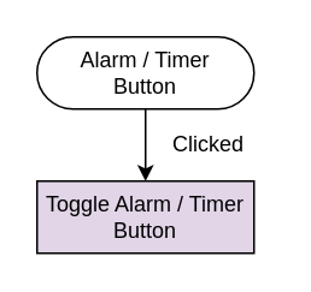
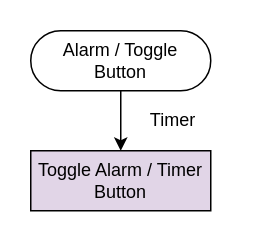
  <mxCell id="0" />
  <mxCell id="1" parent="0" />
  <mxCell id="2" value="Toggle Alarm / Timer&lt;div&gt;Button&lt;/div&gt;" style="html=1;dashed=0;whiteSpace=wrap;fillColor=#e1d5e7;" vertex="1" parent="1"><mxGeometry x="20" y="100" width="120" height="40" as="geometry" /></mxCell>
  <mxCell id="3" style="edgeStyle=none;html=1;exitX=0.5;exitY=0.5;exitDx=0;exitDy=20;exitPerimeter=0;entryX=0.5;entryY=0;entryDx=0;entryDy=0;" edge="1" parent="1" source="4" target="2"><mxGeometry relative="1" as="geometry" /></mxCell>
- <mxCell id="4" value="Alarm / Timer&lt;div&gt;Button&lt;/div&gt;" style="html=1;dashed=0;whiteSpace=wrap;shape=mxgraph.dfd.start" vertex="1" parent="1"><mxGeometry x="20" y="20" width="120" height="40" as="geometry" /></mxCell>
- <mxCell id="5" value="Clicked" style="text;html=1;align=center;verticalAlign=middle;whiteSpace=wrap;rounded=0;" vertex="1" parent="1"><mxGeometry x="80" y="60" width="70" height="40" as="geometry" /></mxCell>
+ <mxCell id="4" value="Alarm / Toggle&lt;div&gt;Button&lt;/div&gt;" style="html=1;dashed=0;whiteSpace=wrap;shape=mxgraph.dfd.start" vertex="1" parent="1"><mxGeometry x="20" y="20" width="120" height="40" as="geometry" /></mxCell>
+ <mxCell id="5" value="Timer" style="text;html=1;align=center;verticalAlign=middle;whiteSpace=wrap;rounded=0;" vertex="1" parent="1"><mxGeometry x="80" y="60" width="70" height="40" as="geometry" /></mxCell>
